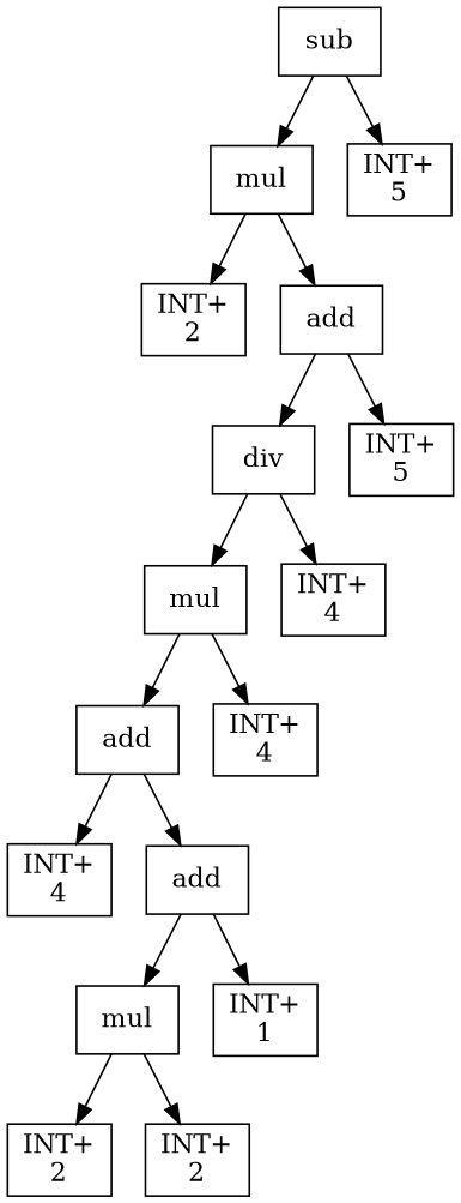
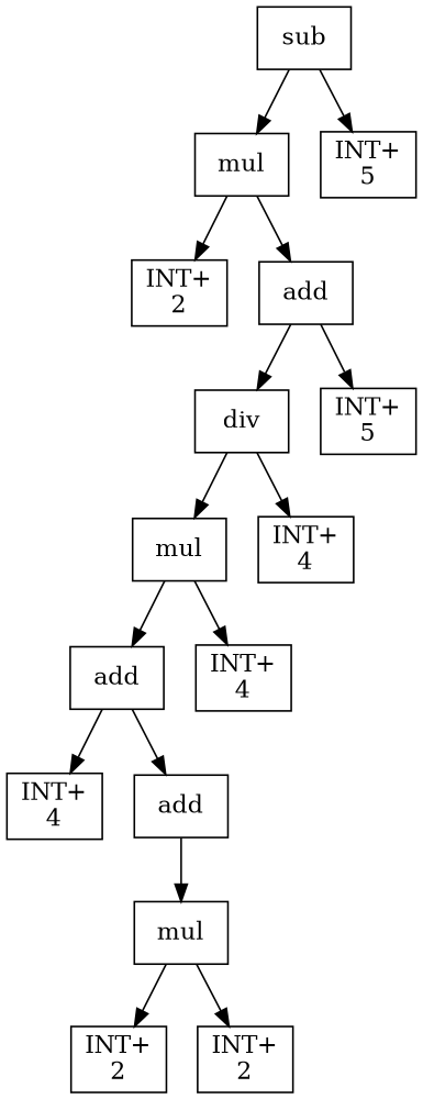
  digraph {
    node [shape=box]
    n1 [label=sub]
    n2 [label=mul]
    n3 [label="INT+\n5"]
    n4 [label="INT+\n2"]
    n5 [label=add]
    n6 [label=div]
    n7 [label="INT+\n5"]
    n8 [label=mul]
    n9 [label="INT+\n4"]
    n10 [label=add]
    n11 [label="INT+\n4"]
    n12 [label="INT+\n4"]
    n13 [label=add]
    n14 [label=mul]
-   n15 [label="INT+\n1"]
    n16 [label="INT+\n2"]
    n17 [label="INT+\n2"]
    n1 -> n2
    n1 -> n3
    n2 -> n4
    n2 -> n5
    n5 -> n6
    n5 -> n7
    n6 -> n8
    n6 -> n9
    n8 -> n10
    n8 -> n11
    n10 -> n12
    n10 -> n13
    n13 -> n14
-   n13 -> n15
    n14 -> n16
    n14 -> n17
  }
